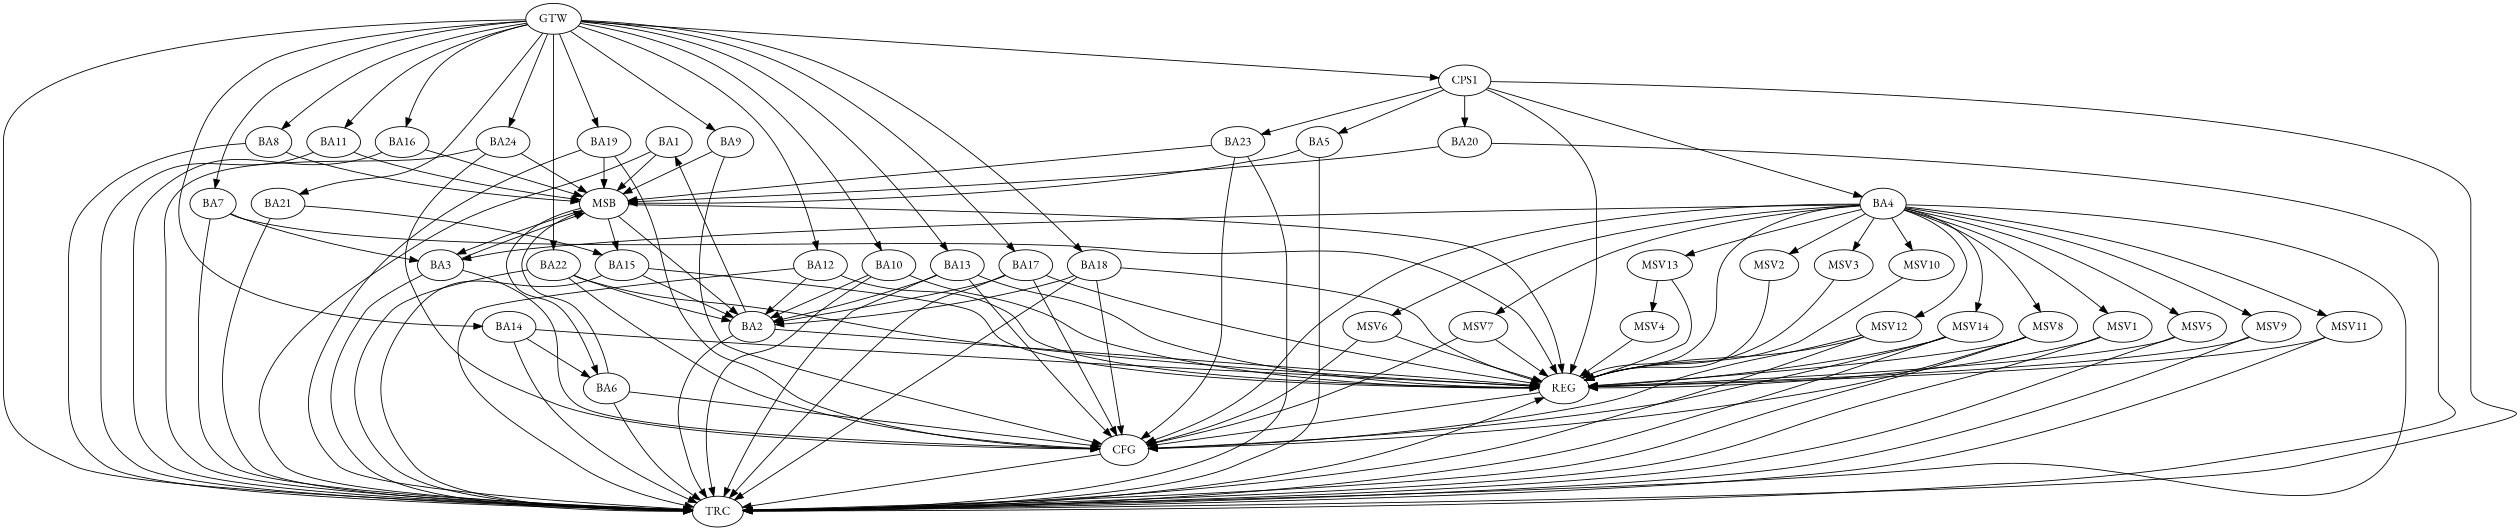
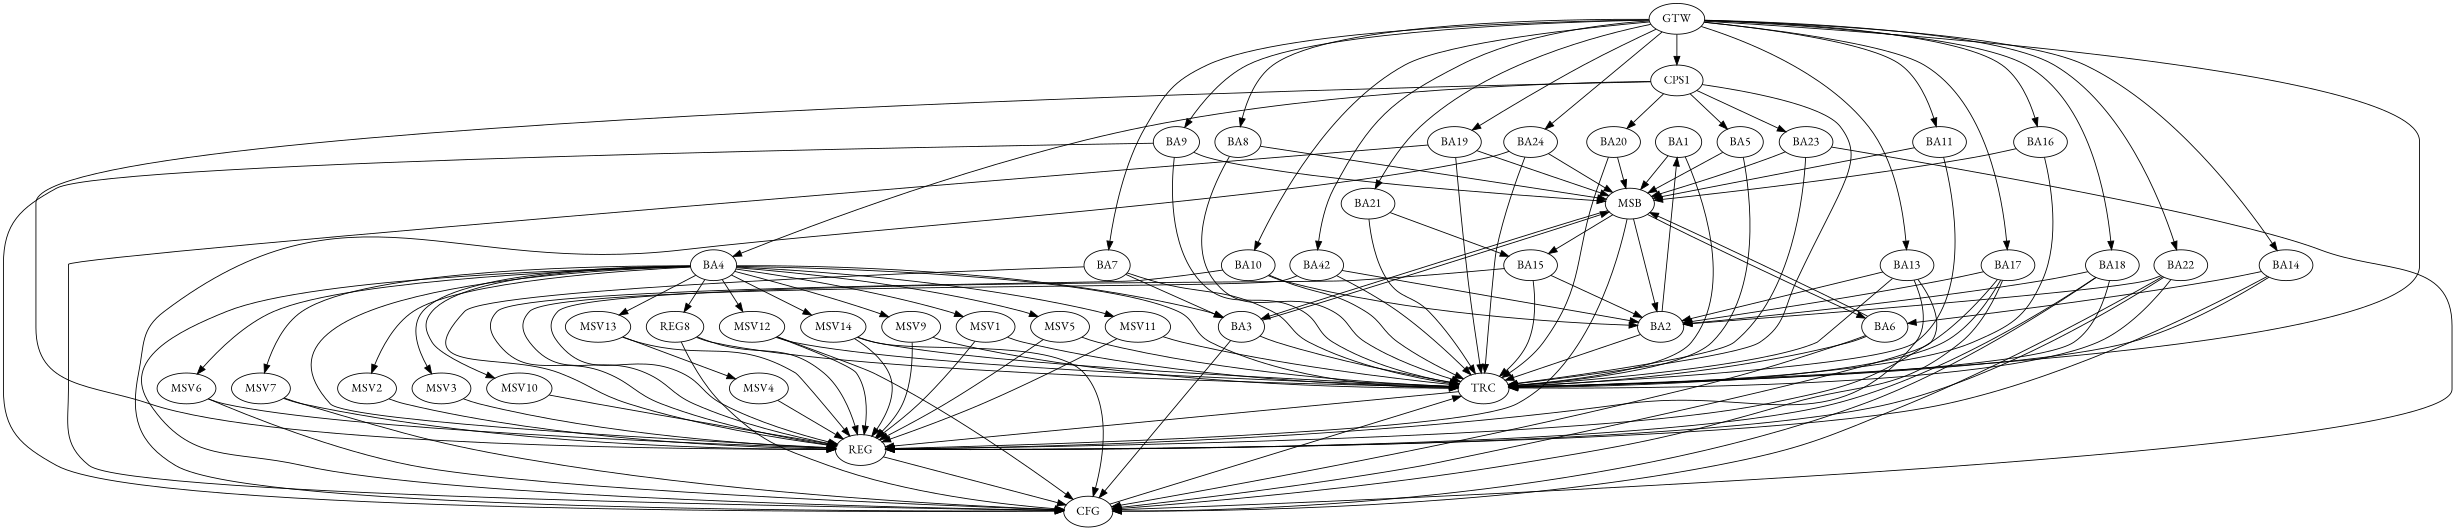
  strict digraph {
    fontname="EB Garamond"
    node [fontname="EB Garamond"]
    edge [fontname="EB Garamond"]
    n1 [label=BA1]
    n2 [label=MSB]
    n3 [label=TRC]
    n4 [label=BA2]
    n5 [label=REG]
    n6 [label=BA3]
    n7 [label=BA6]
    n8 [label=BA15]
    n9 [label=CFG]
    n10 [label=BA4]
    n11 [label=MSV1]
    n12 [label=MSV2]
    n13 [label=MSV3]
    n14 [label=MSV5]
    n15 [label=MSV6]
    n16 [label=MSV7]
-   n17 [label=MSV8]
+   n17 [label=REG8]
    n18 [label=MSV9]
    n19 [label=MSV10]
    n20 [label=MSV11]
    n21 [label=MSV12]
    n22 [label=MSV13]
    n23 [label=MSV14]
    n24 [label=MSV4]
    n25 [label=BA5]
    n26 [label=BA7]
    n27 [label=BA8]
    n28 [label=BA9]
    n29 [label=BA10]
    n30 [label=BA11]
-   n31 [label=BA12]
+   n31 [label=BA42]
    n32 [label=BA13]
    n33 [label=BA14]
    n34 [label=BA16]
    n35 [label=BA17]
    n36 [label=BA18]
    n37 [label=BA19]
    n38 [label=BA20]
    n39 [label=BA21]
    n40 [label=BA22]
    n41 [label=BA23]
    n42 [label=BA24]
    n43 [label=CPS1]
    n44 [label=GTW]
    n1 -> n2
    n1 -> n3
    n2 -> n4
    n2 -> n5
    n2 -> n6
    n2 -> n7
    n2 -> n8
    n3 -> n5
    n4 -> n1
    n4 -> n3
-   n4 -> n5
    n5 -> n9
    n6 -> n2
    n6 -> n3
    n6 -> n9
    n7 -> n2
    n7 -> n3
    n7 -> n9
    n8 -> n3
    n8 -> n4
    n8 -> n5
    n9 -> n3
    n10 -> n3
    n10 -> n5
    n10 -> n6
    n10 -> n9
    n10 -> n11
    n10 -> n12
    n10 -> n13
    n10 -> n14
    n10 -> n15
    n10 -> n16
    n10 -> n17
    n10 -> n18
    n10 -> n19
    n10 -> n20
    n10 -> n21
    n10 -> n22
    n10 -> n23
    n11 -> n3
    n11 -> n5
    n12 -> n5
    n13 -> n5
    n14 -> n3
    n14 -> n5
    n15 -> n5
    n15 -> n9
    n16 -> n5
    n16 -> n9
    n17 -> n3
    n17 -> n5
    n17 -> n9
    n18 -> n3
    n18 -> n5
    n19 -> n5
    n20 -> n3
    n20 -> n5
    n21 -> n3
    n21 -> n5
    n21 -> n9
    n22 -> n5
    n22 -> n24
    n23 -> n3
    n23 -> n5
    n23 -> n9
    n24 -> n5
    n25 -> n2
    n25 -> n3
    n26 -> n3
    n26 -> n5
    n26 -> n6
    n27 -> n2
    n27 -> n3
    n28 -> n2
+   n28 -> n3
    n28 -> n9
    n29 -> n3
    n29 -> n4
    n29 -> n5
    n30 -> n2
    n30 -> n3
    n31 -> n3
    n31 -> n4
    n31 -> n5
    n32 -> n3
    n32 -> n4
    n32 -> n5
    n32 -> n9
    n33 -> n3
    n33 -> n5
    n33 -> n7
    n34 -> n2
    n34 -> n3
    n35 -> n3
    n35 -> n4
    n35 -> n5
    n35 -> n9
    n36 -> n3
    n36 -> n4
    n36 -> n5
    n36 -> n9
    n37 -> n2
    n37 -> n3
    n37 -> n9
    n38 -> n2
    n38 -> n3
    n39 -> n3
    n39 -> n8
    n40 -> n3
    n40 -> n4
    n40 -> n5
    n40 -> n9
    n41 -> n2
    n41 -> n3
    n41 -> n9
    n42 -> n2
    n42 -> n3
    n42 -> n9
    n43 -> n3
    n43 -> n5
    n43 -> n10
    n43 -> n25
    n43 -> n38
    n43 -> n41
    n44 -> n3
    n44 -> n26
    n44 -> n27
    n44 -> n28
    n44 -> n29
    n44 -> n30
    n44 -> n31
    n44 -> n32
    n44 -> n33
    n44 -> n34
    n44 -> n35
    n44 -> n36
    n44 -> n37
    n44 -> n39
    n44 -> n40
    n44 -> n42
    n44 -> n43
  }
